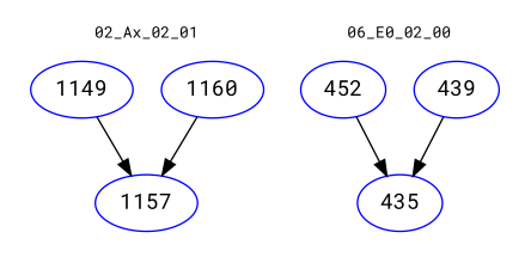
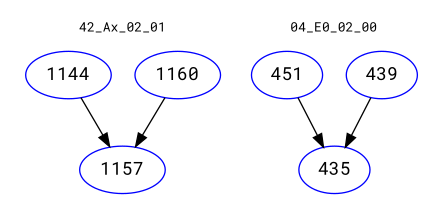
  digraph {
    fontname="Roboto Mono"
    node [color=blue fontname="Roboto Mono"]
    edge [color=black fontname="Roboto Mono"]
    n1 [label=1160]
-   n2 [label=1149]
+   n2 [label=1144]
    n3 [label=1157]
    n4 [label=439]
    n5 [label=435]
-   n6 [label=452]
+   n6 [label=451]
    subgraph cluster_1 {
      color=white
      fontsize=10
-     label="02_Ax_02_01"
+     label="42_Ax_02_01"
      n1
      n2
      n3
    }
    subgraph cluster_2 {
      color=white
      fontsize=10
-     label="06_E0_02_00"
+     label="04_E0_02_00"
      n4
      n5
      n6
    }
    n1 -> n3
    n2 -> n3
    n4 -> n5
    n6 -> n5
  }
